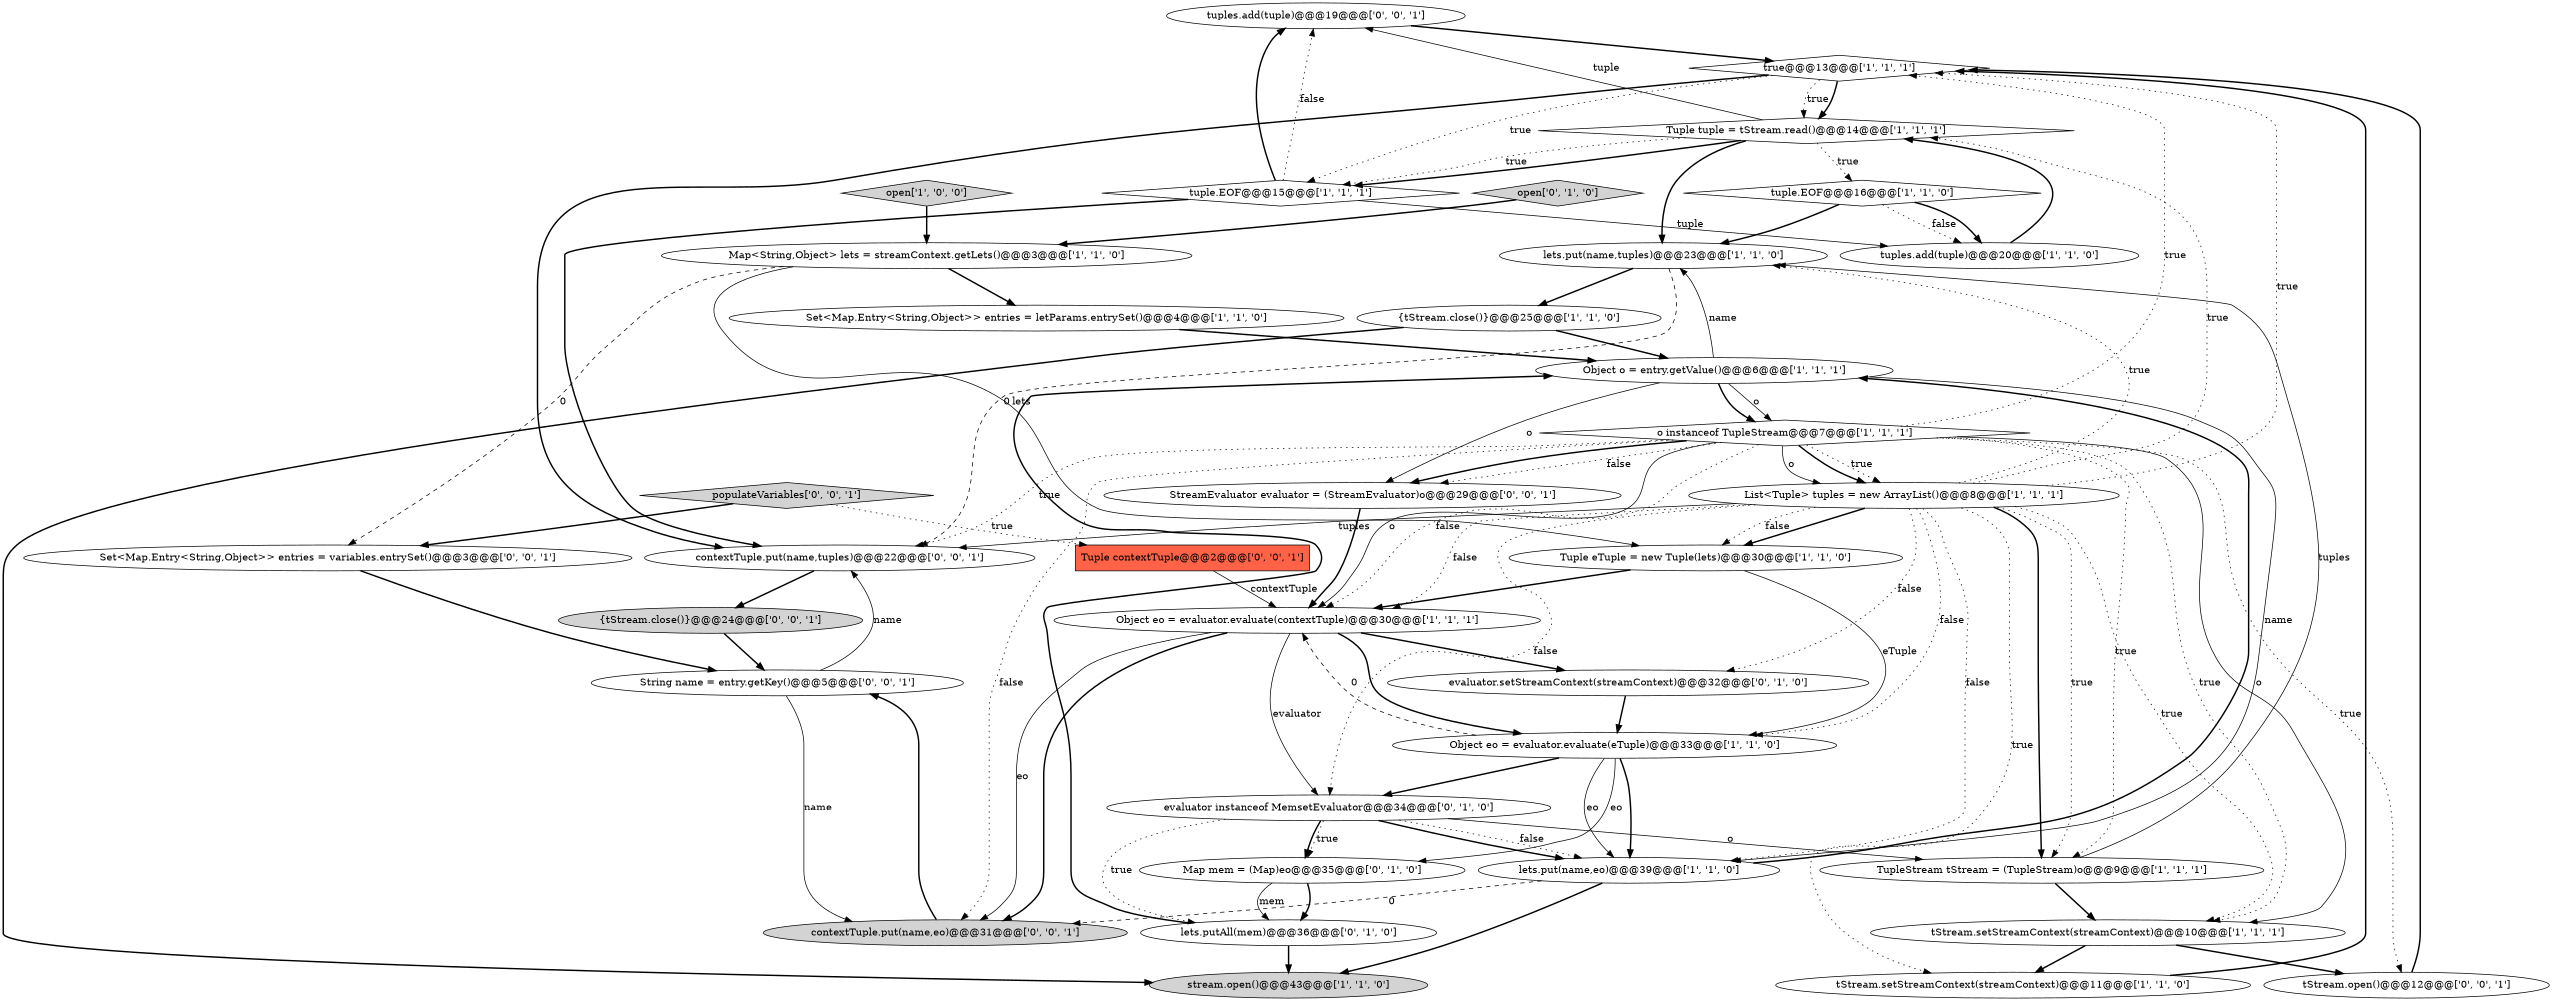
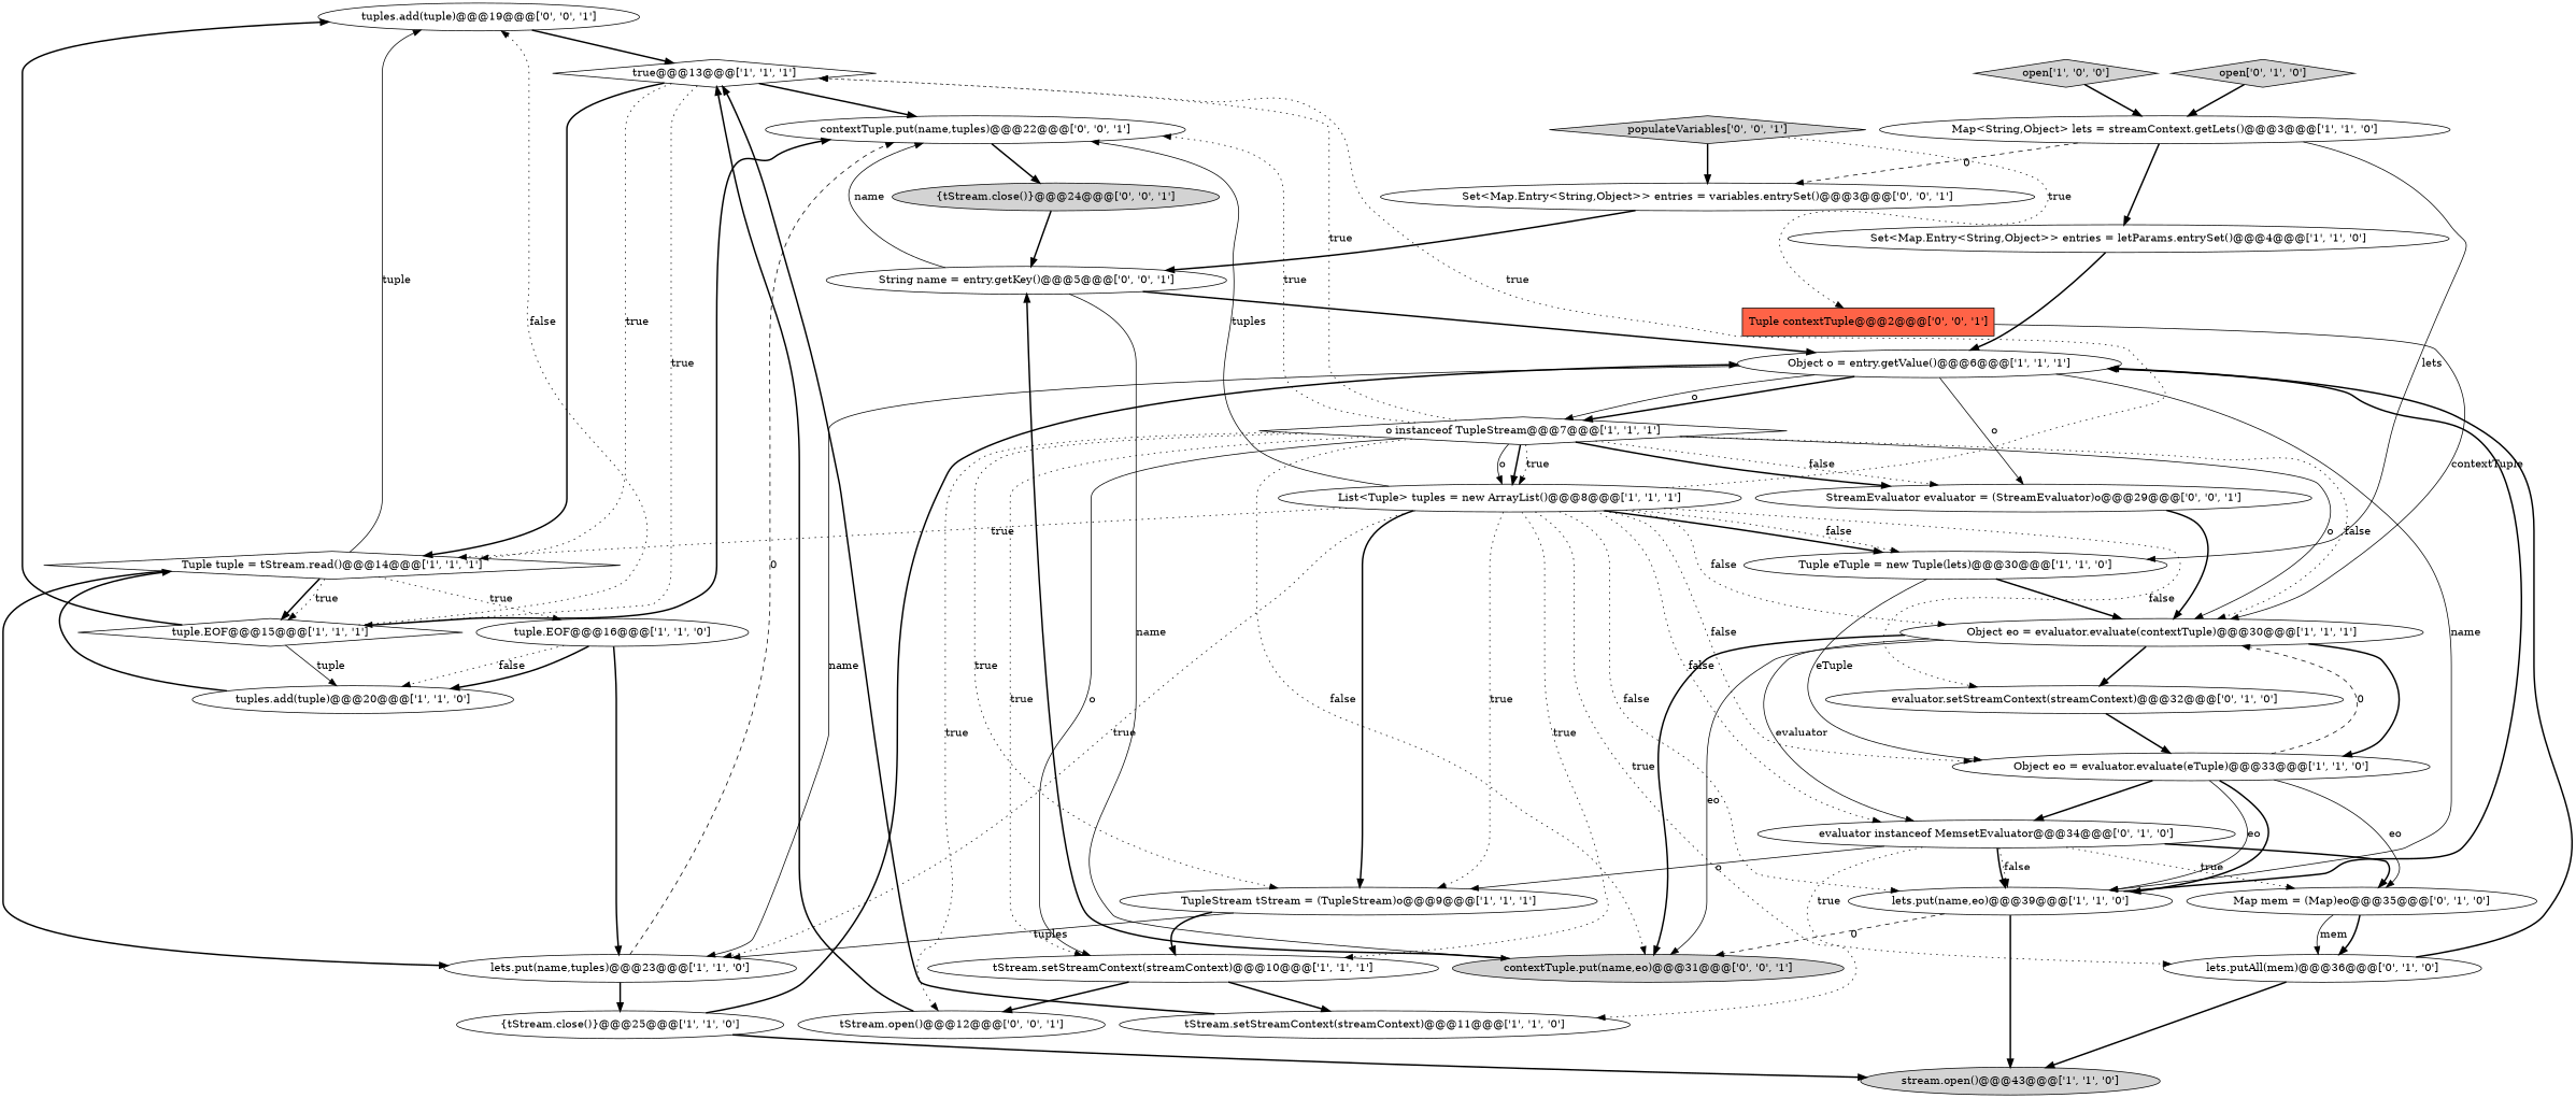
  digraph {
    node [fillcolor=white shape=ellipse style=filled]
    edge [style=bold]
    n1 [label="tuples.add(tuple)@@@19@@@['0', '0', '1']"]
    n2 [label="true@@@13@@@['1', '1', '1']" shape=diamond]
    n3 [label="contextTuple.put(name,tuples)@@@22@@@['0', '0', '1']"]
    n4 [label="Tuple tuple = tStream.read()@@@14@@@['1', '1', '1']" shape=diamond]
    n5 [label="tuple.EOF@@@15@@@['1', '1', '1']" shape=diamond]
    n6 [label="Object eo = evaluator.evaluate(contextTuple)@@@30@@@['1', '1', '1']"]
    n7 [fillcolor=lightgray label="contextTuple.put(name,eo)@@@31@@@['0', '0', '1']"]
    n8 [label="evaluator.setStreamContext(streamContext)@@@32@@@['0', '1', '0']"]
    n9 [label="Object eo = evaluator.evaluate(eTuple)@@@33@@@['1', '1', '0']"]
    n10 [label="evaluator instanceof MemsetEvaluator@@@34@@@['0', '1', '0']"]
    n11 [label="String name = entry.getKey()@@@5@@@['0', '0', '1']"]
    n12 [label="lets.put(name,eo)@@@39@@@['1', '1', '0']"]
    n13 [label="Map mem = (Map)eo@@@35@@@['0', '1', '0']"]
    n14 [label="TupleStream tStream = (TupleStream)o@@@9@@@['1', '1', '1']"]
    n15 [label="lets.putAll(mem)@@@36@@@['0', '1', '0']"]
    n16 [label="Object o = entry.getValue()@@@6@@@['1', '1', '1']"]
    n17 [label="StreamEvaluator evaluator = (StreamEvaluator)o@@@29@@@['0', '0', '1']"]
    n18 [fillcolor=lightgray label="open['0', '1', '0']" shape=diamond]
    n19 [label="Map<String,Object> lets = streamContext.getLets()@@@3@@@['1', '1', '0']"]
    n20 [label="Set<Map.Entry<String,Object>> entries = letParams.entrySet()@@@4@@@['1', '1', '0']"]
    n21 [label="Tuple eTuple = new Tuple(lets)@@@30@@@['1', '1', '0']"]
    n22 [label="Set<Map.Entry<String,Object>> entries = variables.entrySet()@@@3@@@['0', '0', '1']"]
    n23 [label="lets.put(name,tuples)@@@23@@@['1', '1', '0']"]
    n24 [label="tStream.setStreamContext(streamContext)@@@10@@@['1', '1', '1']"]
    n25 [label="{tStream.close()}@@@25@@@['1', '1', '0']"]
    n26 [label="tStream.open()@@@12@@@['0', '0', '1']"]
    n27 [label="tStream.setStreamContext(streamContext)@@@11@@@['1', '1', '0']"]
    n28 [fillcolor=lightgray label="{tStream.close()}@@@24@@@['0', '0', '1']"]
    n29 [label="o instanceof TupleStream@@@7@@@['1', '1', '1']" shape=diamond]
    n30 [fillcolor=lightgray label="open['1', '0', '0']" shape=diamond]
    n31 [fillcolor=lightgray label="stream.open()@@@43@@@['1', '1', '0']"]
    n32 [label="List<Tuple> tuples = new ArrayList()@@@8@@@['1', '1', '1']"]
    n33 [fillcolor=tomato label="Tuple contextTuple@@@2@@@['0', '0', '1']" shape=box]
-   n34 [label="tuple.EOF@@@16@@@['1', '1', '0']" shape=diamond]
+   n34 [label="tuple.EOF@@@16@@@['1', '1', '0']"]
    n35 [label="tuples.add(tuple)@@@20@@@['1', '1', '0']"]
    n36 [fillcolor=lightgray label="populateVariables['0', '0', '1']" shape=diamond]
    n1 -> n2
    n2 -> n3
    n2 -> n4 [label=true style=dotted]
    n2 -> n4
    n2 -> n5 [label=true style=dotted]
    n3 -> n28
    n4 -> n1 [label=tuple style=solid]
    n4 -> n5
    n4 -> n5 [label=true style=dotted]
    n4 -> n23
    n4 -> n34 [label=true style=dotted]
    n5 -> n1
    n5 -> n1 [label=false style=dotted]
    n5 -> n3
    n5 -> n35 [label=tuple style=solid]
    n6 -> n7
    n6 -> n7 [label=eo style=solid]
    n6 -> n8
    n6 -> n9
    n6 -> n10 [label=evaluator style=solid]
    n7 -> n11
    n8 -> n9
    n9 -> n6 [label=0 style=dashed]
    n9 -> n10
    n9 -> n12 [label=eo style=solid]
    n9 -> n12
    n9 -> n13 [label=eo style=solid]
    n10 -> n12
    n10 -> n12 [label=false style=dotted]
    n10 -> n13
    n10 -> n13 [label=true style=dotted]
    n10 -> n14 [label=o style=solid]
    n10 -> n15 [label=true style=dotted]
    n11 -> n3 [label=name style=solid]
    n11 -> n7 [label=name style=solid]
+   n11 -> n16
    n12 -> n7 [label=0 style=dashed]
    n12 -> n16
    n12 -> n31
    n13 -> n15
    n13 -> n15 [label=mem style=solid]
    n14 -> n23 [label=tuples style=solid]
    n14 -> n24
    n15 -> n16
    n15 -> n31
    n16 -> n12 [label=name style=solid]
    n16 -> n17 [label=o style=solid]
    n16 -> n23 [label=name style=solid]
    n16 -> n29
    n16 -> n29 [label=o style=solid]
    n17 -> n6
    n18 -> n19
    n19 -> n20
    n19 -> n21 [label=lets style=solid]
    n19 -> n22 [label=0 style=dashed]
    n20 -> n16
    n21 -> n6
    n21 -> n9 [label=eTuple style=solid]
    n22 -> n11
    n23 -> n3 [label=0 style=dashed]
    n23 -> n25
    n24 -> n26
    n24 -> n27
    n25 -> n16
    n25 -> n31
    n26 -> n2
    n27 -> n2
    n28 -> n11
    n29 -> n2 [label=true style=dotted]
    n29 -> n3 [label=true style=dotted]
    n29 -> n6 [label=o style=solid]
    n29 -> n6 [label=false style=dotted]
    n29 -> n7 [label=false style=dotted]
    n29 -> n14 [label=true style=dotted]
    n29 -> n17 [label=false style=dotted]
    n29 -> n17
    n29 -> n24 [label=o style=solid]
    n29 -> n24 [label=true style=dotted]
    n29 -> n26 [label=true style=dotted]
    n29 -> n32 [label=true style=dotted]
    n29 -> n32 [label=o style=solid]
    n29 -> n32
    n30 -> n19
    n32 -> n2 [label=true style=dotted]
    n32 -> n3 [label=tuples style=solid]
    n32 -> n4 [label=true style=dotted]
    n32 -> n6 [label=false style=dotted]
    n32 -> n8 [label=false style=dotted]
    n32 -> n9 [label=false style=dotted]
    n32 -> n10 [label=false style=dotted]
    n32 -> n12 [label=false style=dotted]
    n32 -> n14
    n32 -> n14 [label=true style=dotted]
    n32 -> n21
    n32 -> n21 [label=false style=dotted]
    n32 -> n23 [label=true style=dotted]
    n32 -> n24 [label=true style=dotted]
    n32 -> n27 [label=true style=dotted]
    n33 -> n6 [label=contextTuple style=solid]
    n34 -> n23
    n34 -> n35 [label=false style=dotted]
    n34 -> n35
    n35 -> n4
    n36 -> n22
    n36 -> n33 [label=true style=dotted]
  }
